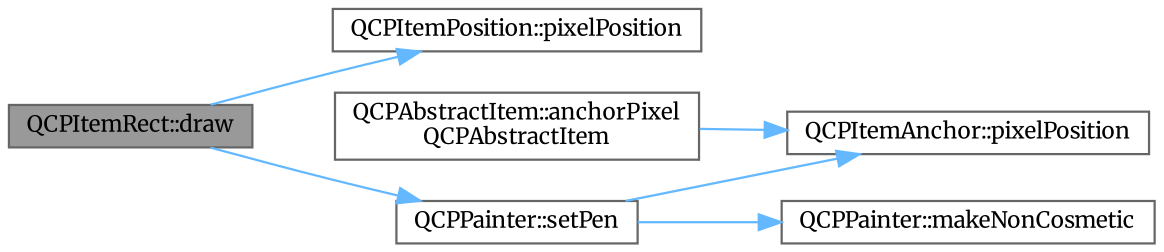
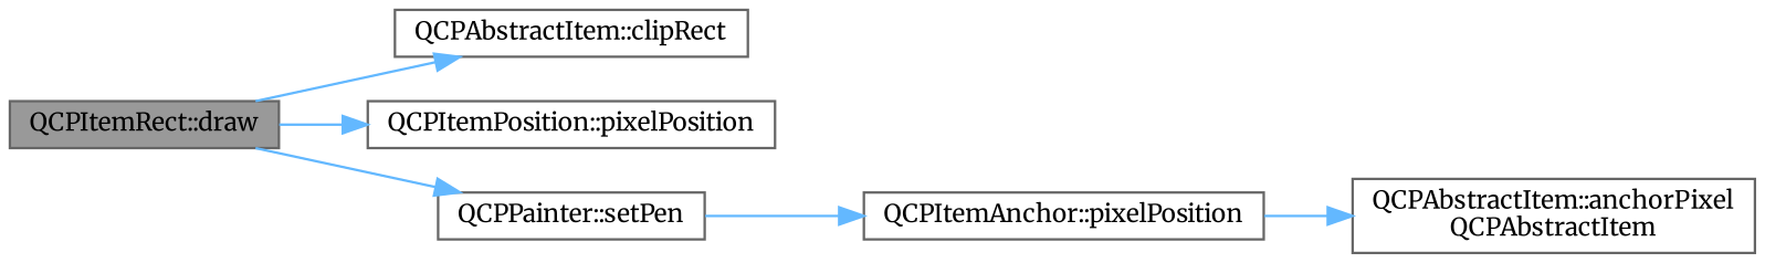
  digraph {
    fontname=Merriweather
    rankdir=LR
    node [color=grey40 fillcolor=white fontname=Merriweather fontsize=10 shape=box style=filled]
    edge [color=steelblue1 fontname=Merriweather fontsize=10 labelfontname=Helvetica labelfontsize=10 style=solid]
    n1 [color=gray40 fillcolor=grey60 fontcolor=black height=0.2 label="QCPItemRect::draw" width=0.4]
+   n2 [height=0.2 label="QCPAbstractItem::clipRect" width=0.4]
    n3 [height=0.2 label="QCPItemPosition::pixelPosition" width=0.4]
    n4 [height=0.2 label="QCPPainter::setPen" width=0.4]
    n5 [height=0.2 label="QCPItemAnchor::pixelPosition" width=0.4]
-   n6 [height=0.2 label="QCPPainter::makeNonCosmetic" width=0.4]
    n7 [height=0.2 label="QCPAbstractItem::anchorPixel\lQCPAbstractItem" width=0.4]
+   n1 -> n2
    n1 -> n3
    n1 -> n4
    n4 -> n5
-   n4 -> n6
-   n7 -> n5
+   n5 -> n7
  }
